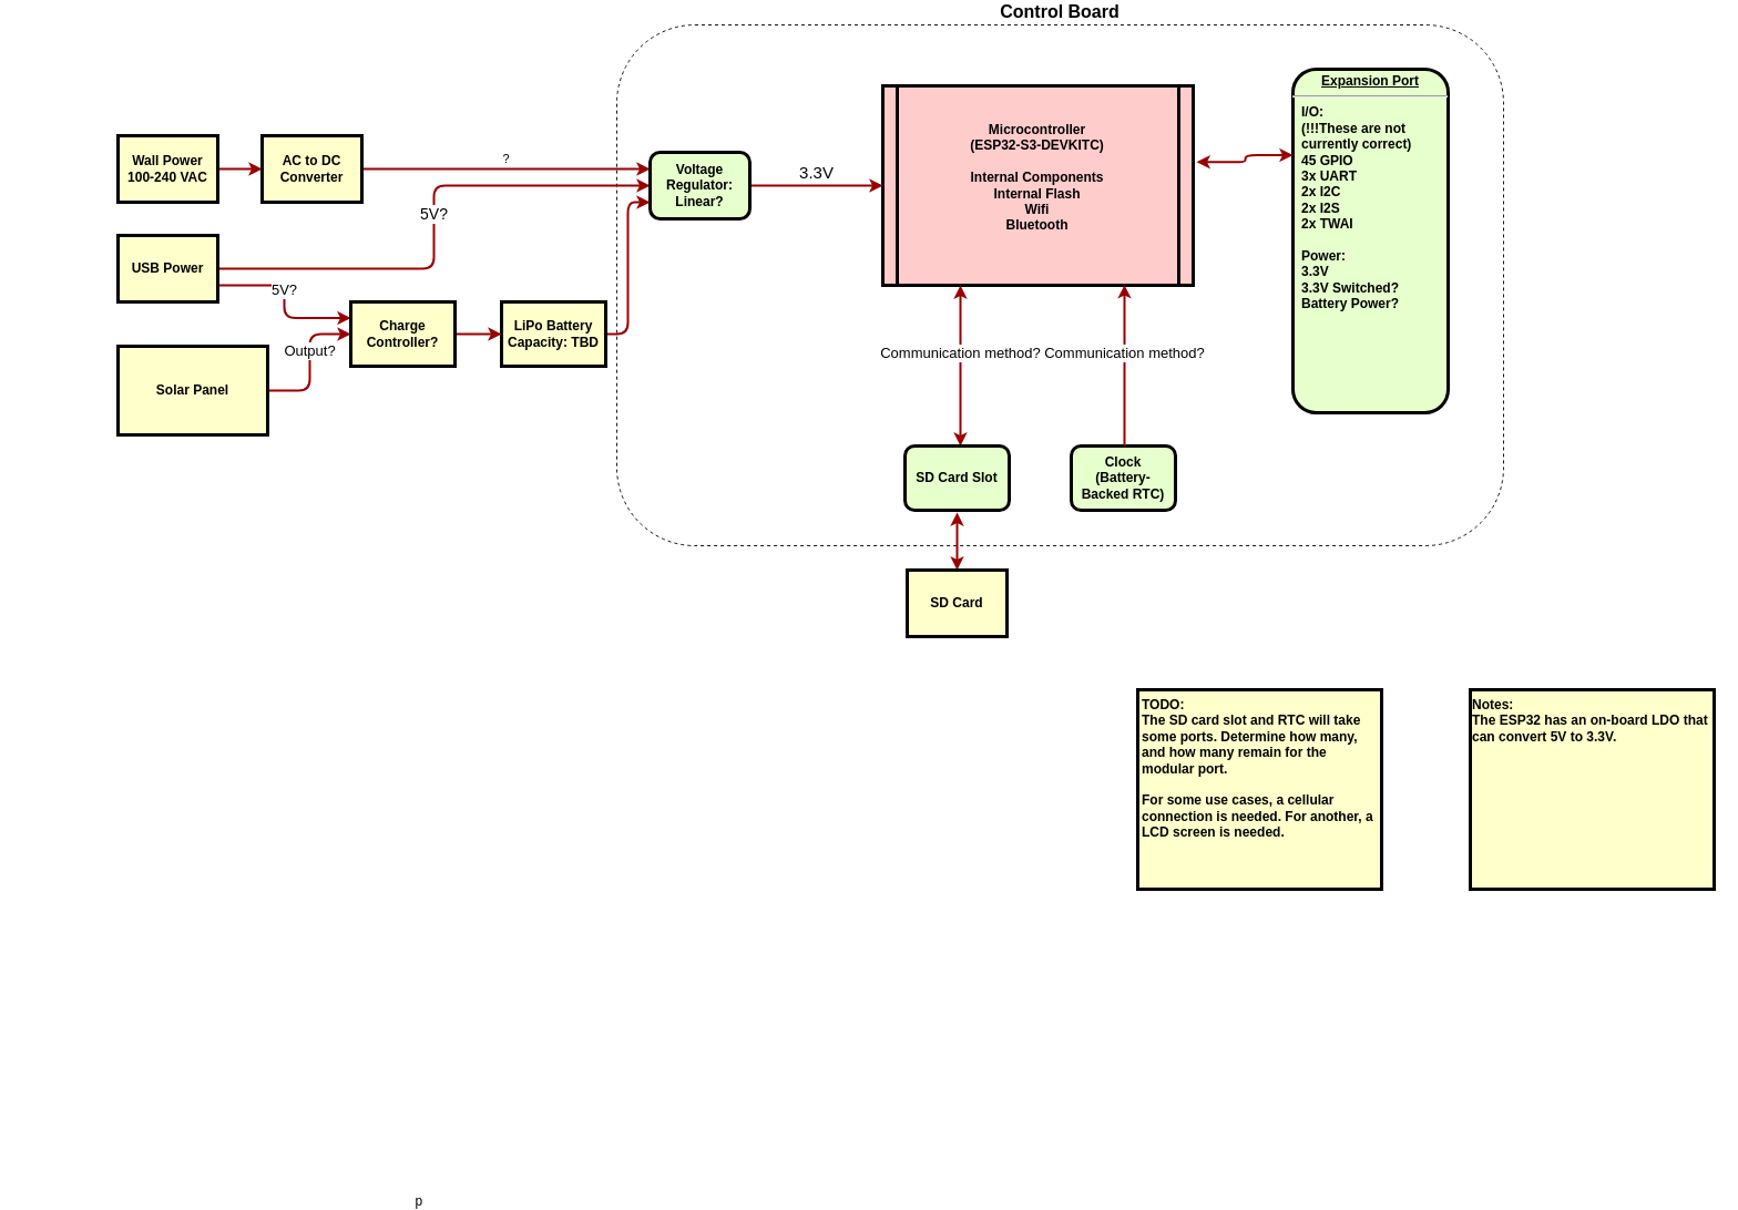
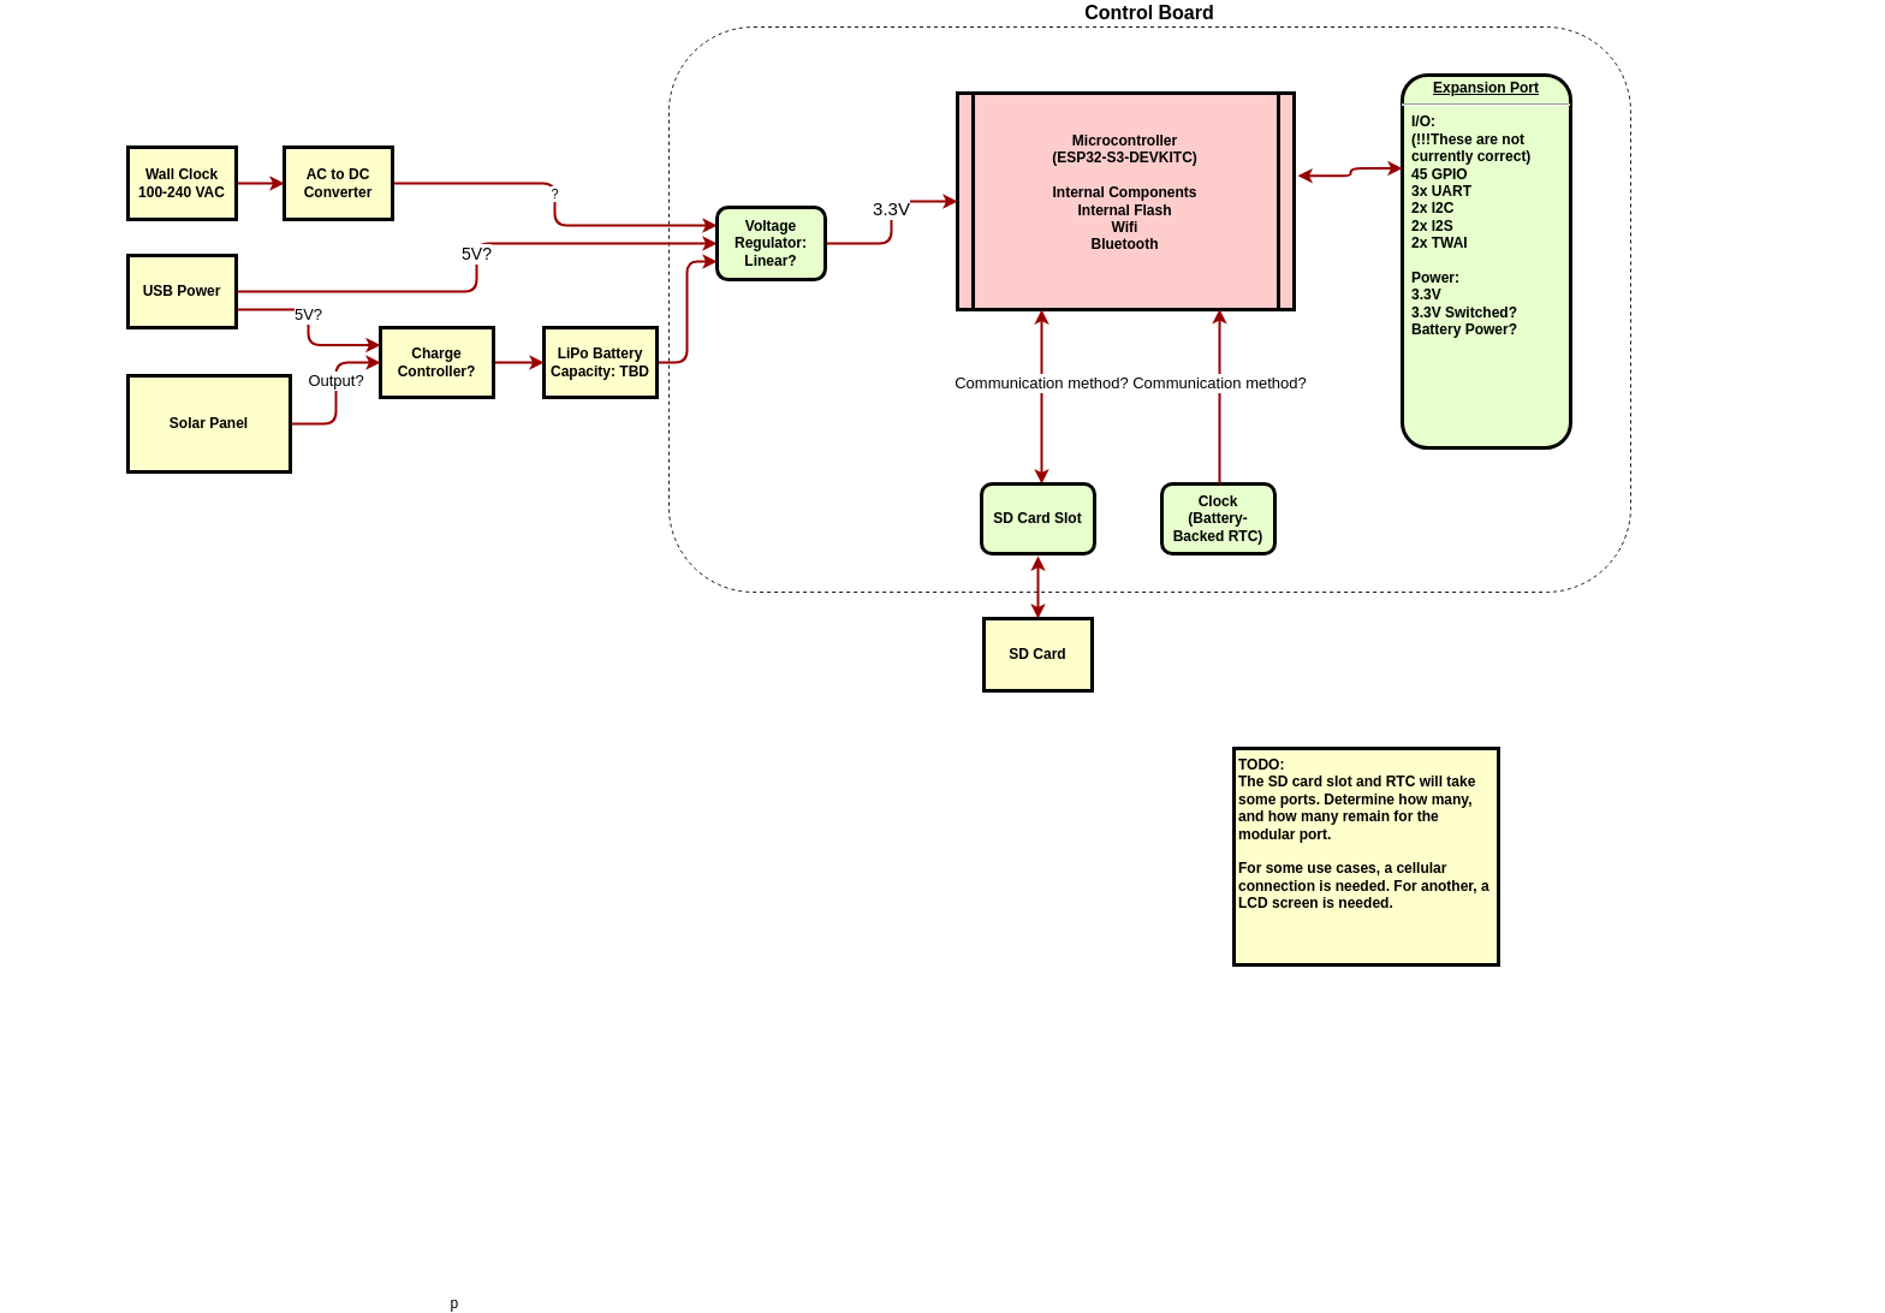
  <mxCell id="0" />
  <mxCell id="1" parent="0" />
  <mxCell id="2" value="&lt;b&gt;&lt;font style=&quot;font-size: 16px;&quot;&gt;Control Board&lt;/font&gt;&lt;/b&gt;" style="rounded=1;whiteSpace=wrap;html=1;fontFamily=Helvetica;fontSize=11;fontStyle=0;labelBackgroundColor=default;opacity=90;fillColor=none;dashed=1;labelPosition=center;verticalLabelPosition=top;align=center;verticalAlign=bottom;" vertex="1" parent="1"><mxGeometry x="556" y="20" width="800" height="470" as="geometry" /></mxCell>
  <mxCell id="3" value="&lt;p style=&quot;margin: 0px; margin-top: 4px; text-align: center; text-decoration: underline;&quot;&gt;Expansion Port&lt;/p&gt;&lt;hr&gt;&lt;p style=&quot;text-align: left; margin: 0px 0px 0px 8px;&quot;&gt;&lt;span style=&quot;background-color: initial;&quot;&gt;I/O:&lt;/span&gt;&lt;/p&gt;&lt;p style=&quot;text-align: left; margin: 0px 0px 0px 8px;&quot;&gt;&lt;span style=&quot;background-color: initial;&quot;&gt;(!!!These are not&lt;/span&gt;&lt;/p&gt;&lt;p style=&quot;text-align: left; margin: 0px 0px 0px 8px;&quot;&gt;&lt;span style=&quot;background-color: initial;&quot;&gt;currently correct)&lt;/span&gt;&lt;/p&gt;&lt;p style=&quot;text-align: left; margin: 0px 0px 0px 8px;&quot;&gt;&lt;span style=&quot;background-color: initial;&quot;&gt;45 GPIO&lt;/span&gt;&lt;/p&gt;&lt;p style=&quot;text-align: left; margin: 0px 0px 0px 8px;&quot;&gt;&lt;span style=&quot;background-color: initial;&quot;&gt;3x UART&lt;/span&gt;&lt;/p&gt;&lt;p style=&quot;text-align: left; margin: 0px 0px 0px 8px;&quot;&gt;&lt;span style=&quot;background-color: initial;&quot;&gt;2x I2C&lt;/span&gt;&lt;/p&gt;&lt;p style=&quot;text-align: left; margin: 0px 0px 0px 8px;&quot;&gt;&lt;span style=&quot;background-color: initial;&quot;&gt;2x I2S&lt;/span&gt;&lt;/p&gt;&lt;p style=&quot;text-align: left; margin: 0px 0px 0px 8px;&quot;&gt;2x TWAI&lt;/p&gt;&lt;p style=&quot;text-align: left; margin: 0px 0px 0px 8px;&quot;&gt;&lt;span style=&quot;background-color: initial;&quot;&gt;&lt;br&gt;&lt;/span&gt;&lt;/p&gt;&lt;p style=&quot;text-align: left; margin: 0px 0px 0px 8px;&quot;&gt;&lt;span style=&quot;background-color: initial;&quot;&gt;Power:&lt;/span&gt;&lt;/p&gt;&lt;p style=&quot;text-align: left; margin: 0px 0px 0px 8px;&quot;&gt;&lt;span style=&quot;background-color: initial;&quot;&gt;3.3V&lt;/span&gt;&lt;/p&gt;&lt;p style=&quot;text-align: left; margin: 0px 0px 0px 8px;&quot;&gt;&lt;span style=&quot;background-color: initial;&quot;&gt;3.3V Switched?&lt;/span&gt;&lt;/p&gt;&lt;p style=&quot;text-align: left; margin: 0px 0px 0px 8px;&quot;&gt;&lt;span style=&quot;background-color: initial;&quot;&gt;Battery Power?&lt;/span&gt;&lt;/p&gt;&lt;p style=&quot;text-align: left; margin: 0px 0px 0px 8px;&quot;&gt;&lt;span style=&quot;background-color: initial;&quot;&gt;&lt;br&gt;&lt;/span&gt;&lt;/p&gt;" style="verticalAlign=middle;align=center;overflow=fill;fontSize=12;fontFamily=Helvetica;html=1;rounded=1;fontStyle=1;strokeWidth=3;fillColor=#E6FFCC;spacingRight=4;" parent="1" vertex="1"><mxGeometry x="1166" y="60" width="140" height="310" as="geometry" /></mxCell>
  <mxCell id="4" value="Output?" style="edgeStyle=elbowEdgeStyle;rounded=1;orthogonalLoop=1;jettySize=auto;elbow=horizontal;html=1;exitX=1;exitY=0.5;exitDx=0;exitDy=0;entryX=0;entryY=0.5;entryDx=0;entryDy=0;strokeColor=#990000;strokeWidth=2;align=center;verticalAlign=bottom;fontFamily=Helvetica;fontSize=13;fontColor=default;labelBackgroundColor=default;endArrow=classic;fontStyle=0;labelPosition=center;verticalLabelPosition=top;" edge="1" parent="1" source="5" target="26"><mxGeometry relative="1" as="geometry" /></mxCell>
  <mxCell id="5" value="Solar Panel" style="whiteSpace=wrap;align=center;verticalAlign=middle;fontStyle=1;strokeWidth=3;fillColor=#FFFFCC" parent="1" vertex="1"><mxGeometry x="106" y="310" width="135" height="80" as="geometry" /></mxCell>
  <mxCell id="6" style="edgeStyle=elbowEdgeStyle;rounded=1;orthogonalLoop=1;jettySize=auto;elbow=horizontal;html=1;strokeColor=#990000;strokeWidth=2;align=center;verticalAlign=middle;fontFamily=Helvetica;fontSize=11;fontColor=default;labelBackgroundColor=default;endArrow=classic;entryX=0;entryY=0.5;entryDx=0;entryDy=0;" edge="1" parent="1" source="7" target="14"><mxGeometry relative="1" as="geometry"><mxPoint x="386" y="165" as="targetPoint" /></mxGeometry></mxCell>
- <mxCell id="7" value="Wall Power&#10;100-240 VAC" style="whiteSpace=wrap;align=center;verticalAlign=middle;fontStyle=1;strokeWidth=3;fillColor=#FFFFCC" parent="1" vertex="1"><mxGeometry x="106" y="120" width="90" height="60" as="geometry" /></mxCell>
+ <mxCell id="7" value="Wall Clock&#10;100-240 VAC" style="whiteSpace=wrap;align=center;verticalAlign=middle;fontStyle=1;strokeWidth=3;fillColor=#FFFFCC" parent="1" vertex="1"><mxGeometry x="106" y="120" width="90" height="60" as="geometry" /></mxCell>
  <mxCell id="8" value="Microcontroller&#10;(ESP32-S3-DEVKITC)&#10;&#10;Internal Components&#10;Internal Flash&#10;Wifi&#10;Bluetooth&#10;" style="shape=process;whiteSpace=wrap;align=center;verticalAlign=middle;size=0.048;fontStyle=1;strokeWidth=3;fillColor=#FFCCCC" parent="1" vertex="1"><mxGeometry x="796" y="75" width="280" height="180" as="geometry" /></mxCell>
  <mxCell id="9" value="TODO:&#10;The SD card slot and RTC will take some ports. Determine how many, and how many remain for the modular port.&#10;&#10;For some use cases, a cellular connection is needed. For another, a LCD screen is needed." style="whiteSpace=wrap;align=left;verticalAlign=top;fontStyle=1;strokeWidth=3;fillColor=#FFFFCC;spacingRight=1;spacingLeft=2;" parent="1" vertex="1"><mxGeometry x="1026" y="620" width="220" height="180" as="geometry" /></mxCell>
  <mxCell id="10" value="&lt;font style=&quot;font-size: 15px;&quot;&gt;3.3V&lt;/font&gt;" style="edgeStyle=elbowEdgeStyle;rounded=1;orthogonalLoop=1;jettySize=auto;elbow=horizontal;html=1;exitX=1;exitY=0.5;exitDx=0;exitDy=0;entryX=0;entryY=0.5;entryDx=0;entryDy=0;strokeColor=#990000;strokeWidth=2;align=center;verticalAlign=bottom;fontFamily=Helvetica;fontSize=11;fontColor=default;labelBackgroundColor=default;endArrow=classic;fontStyle=0;labelPosition=center;verticalLabelPosition=top;" edge="1" parent="1" source="19" target="8"><mxGeometry relative="1" as="geometry"><mxPoint x="652" y="165" as="sourcePoint" /></mxGeometry></mxCell>
  <mxCell id="11" style="edgeStyle=elbowEdgeStyle;rounded=1;orthogonalLoop=1;jettySize=auto;elbow=horizontal;html=1;strokeColor=#990000;strokeWidth=2;align=center;verticalAlign=bottom;fontFamily=Helvetica;fontSize=11;fontColor=default;fontStyle=0;labelBackgroundColor=default;endArrow=classic;startArrow=classic;startFill=1;" edge="1" parent="1" source="12"><mxGeometry relative="1" as="geometry"><mxPoint x="863" y="460" as="targetPoint" /></mxGeometry></mxCell>
  <mxCell id="12" value="SD Card" style="whiteSpace=wrap;align=center;verticalAlign=middle;fontStyle=1;strokeWidth=3;fillColor=#FFFFCC" parent="1" vertex="1"><mxGeometry x="818" y="512" width="90" height="60" as="geometry" /></mxCell>
  <mxCell id="13" value="?" style="edgeStyle=elbowEdgeStyle;rounded=1;orthogonalLoop=1;jettySize=auto;elbow=horizontal;html=1;exitX=1;exitY=0.5;exitDx=0;exitDy=0;entryX=0;entryY=0.25;entryDx=0;entryDy=0;strokeColor=#990000;strokeWidth=2;align=center;verticalAlign=bottom;fontFamily=Helvetica;fontSize=11;fontColor=default;fontStyle=0;labelBackgroundColor=default;endArrow=classic;" edge="1" parent="1" source="14" target="19"><mxGeometry relative="1" as="geometry" /></mxCell>
  <mxCell id="14" value="AC to DC Converter" style="whiteSpace=wrap;align=center;verticalAlign=middle;fontStyle=1;strokeWidth=3;fillColor=#FFFFCC" vertex="1" parent="1"><mxGeometry x="236" y="120" width="90" height="60" as="geometry" /></mxCell>
  <mxCell id="15" value="5V?" style="edgeStyle=elbowEdgeStyle;rounded=1;orthogonalLoop=1;jettySize=auto;elbow=horizontal;html=1;exitX=1;exitY=0.5;exitDx=0;exitDy=0;entryX=0;entryY=0.5;entryDx=0;entryDy=0;strokeColor=#990000;strokeWidth=2;align=center;verticalAlign=bottom;fontFamily=Helvetica;fontSize=14;fontColor=default;fontStyle=0;labelBackgroundColor=default;endArrow=classic;" edge="1" parent="1" source="17" target="19"><mxGeometry relative="1" as="geometry" /></mxCell>
  <mxCell id="16" value="5V?" style="edgeStyle=elbowEdgeStyle;rounded=1;orthogonalLoop=1;jettySize=auto;elbow=horizontal;html=1;exitX=1;exitY=0.75;exitDx=0;exitDy=0;entryX=0;entryY=0.25;entryDx=0;entryDy=0;strokeColor=#990000;strokeWidth=2;align=center;verticalAlign=bottom;fontFamily=Helvetica;fontSize=13;fontColor=default;fontStyle=0;labelBackgroundColor=default;endArrow=classic;" edge="1" parent="1" source="17" target="26"><mxGeometry relative="1" as="geometry" /></mxCell>
  <mxCell id="17" value="USB Power" style="whiteSpace=wrap;align=center;verticalAlign=middle;fontStyle=1;strokeWidth=3;fillColor=#FFFFCC" vertex="1" parent="1"><mxGeometry x="106" y="210" width="90" height="60" as="geometry" /></mxCell>
  <mxCell id="18" value="p" style="shape=image;verticalLabelPosition=bottom;labelBackgroundColor=default;verticalAlign=top;aspect=fixed;imageAspect=0;image=https://docs.espressif.com/projects/esp-idf/en/stable/esp32s3/_images/ESP32-S3_DevKitC-1_pinlayout_v1.1.jpg;" vertex="1" parent="1"><mxGeometry x="20" y="580" width="715.88" height="488" as="geometry" /></mxCell>
- <mxCell id="19" value="Voltage Regulator:&#10;Linear?" style="whiteSpace=wrap;align=center;verticalAlign=middle;fontStyle=1;strokeWidth=3;fillColor=#E6FFCC;strokeColor=#000000;rounded=1;" vertex="1" parent="1"><mxGeometry x="586" y="135" width="90" height="60" as="geometry" /></mxCell>
+ <mxCell id="19" value="Voltage Regulator:&#10;Linear?" style="whiteSpace=wrap;align=center;verticalAlign=middle;fontStyle=1;strokeWidth=3;fillColor=#E6FFCC;strokeColor=#000000;rounded=1;" vertex="1" parent="1"><mxGeometry x="596" y="170" width="90" height="60" as="geometry" /></mxCell>
  <mxCell id="20" style="edgeStyle=elbowEdgeStyle;rounded=1;orthogonalLoop=1;jettySize=auto;elbow=horizontal;html=1;entryX=0;entryY=0.75;entryDx=0;entryDy=0;strokeColor=#990000;strokeWidth=2;align=center;verticalAlign=bottom;fontFamily=Helvetica;fontSize=11;fontColor=default;fontStyle=0;labelBackgroundColor=default;endArrow=classic;" edge="1" parent="1" source="21" target="19"><mxGeometry relative="1" as="geometry" /></mxCell>
  <mxCell id="21" value="LiPo Battery&#10;Capacity: TBD" style="whiteSpace=wrap;align=center;verticalAlign=middle;fontStyle=1;strokeWidth=3;fillColor=#FFFFCC" vertex="1" parent="1"><mxGeometry x="452" y="270" width="94" height="58" as="geometry" /></mxCell>
  <mxCell id="22" value="Communication method?" style="edgeStyle=elbowEdgeStyle;rounded=1;orthogonalLoop=1;jettySize=auto;elbow=horizontal;html=1;entryX=0.25;entryY=1;entryDx=0;entryDy=0;strokeColor=#990000;strokeWidth=2;align=center;verticalAlign=bottom;fontFamily=Helvetica;fontSize=13;fontColor=default;fontStyle=0;labelBackgroundColor=default;endArrow=classic;startArrow=classic;startFill=1;" edge="1" parent="1" source="23" target="8"><mxGeometry relative="1" as="geometry" /></mxCell>
  <mxCell id="23" value="SD Card Slot" style="whiteSpace=wrap;align=center;verticalAlign=middle;fontStyle=1;strokeWidth=3;fillColor=#E6FFCC;strokeColor=#000000;rounded=1;" vertex="1" parent="1"><mxGeometry x="816" y="400" width="94" height="58" as="geometry" /></mxCell>
  <mxCell id="24" value="Clock&#10;(Battery-Backed RTC)" style="whiteSpace=wrap;align=center;verticalAlign=middle;fontStyle=1;strokeWidth=3;fillColor=#E6FFCC;strokeColor=#000000;rounded=1;" vertex="1" parent="1"><mxGeometry x="966" y="400" width="94" height="58" as="geometry" /></mxCell>
  <mxCell id="25" style="edgeStyle=elbowEdgeStyle;rounded=1;orthogonalLoop=1;jettySize=auto;elbow=horizontal;html=1;entryX=0;entryY=0.5;entryDx=0;entryDy=0;strokeColor=#990000;strokeWidth=2;align=center;verticalAlign=bottom;fontFamily=Helvetica;fontSize=11;fontColor=default;fontStyle=0;labelBackgroundColor=default;endArrow=classic;" edge="1" parent="1" source="26" target="21"><mxGeometry relative="1" as="geometry" /></mxCell>
  <mxCell id="26" value="Charge Controller?" style="whiteSpace=wrap;align=center;verticalAlign=middle;fontStyle=1;strokeWidth=3;fillColor=#FFFFCC" vertex="1" parent="1"><mxGeometry x="316" y="270" width="94" height="58" as="geometry" /></mxCell>
  <mxCell id="27" value="Communication method?" style="edgeStyle=elbowEdgeStyle;rounded=1;orthogonalLoop=1;jettySize=auto;elbow=horizontal;html=1;entryX=0.777;entryY=0.998;entryDx=0;entryDy=0;entryPerimeter=0;strokeColor=#990000;strokeWidth=2;align=center;verticalAlign=bottom;fontFamily=Helvetica;fontSize=13;fontColor=default;fontStyle=0;labelBackgroundColor=default;endArrow=classic;" edge="1" parent="1" source="24" target="8"><mxGeometry relative="1" as="geometry" /></mxCell>
- <mxCell id="28" value="Notes:&#10;The ESP32 has an on-board LDO that can convert 5V to 3.3V." style="whiteSpace=wrap;align=left;verticalAlign=top;fontStyle=1;strokeWidth=3;fillColor=#FFFFCC" vertex="1" parent="1"><mxGeometry x="1326" y="620" width="220" height="180" as="geometry" /></mxCell>
  <mxCell id="29" style="edgeStyle=elbowEdgeStyle;rounded=1;orthogonalLoop=1;jettySize=auto;elbow=horizontal;html=1;exitX=0;exitY=0.25;exitDx=0;exitDy=0;entryX=1.011;entryY=0.382;entryDx=0;entryDy=0;entryPerimeter=0;strokeColor=#990000;strokeWidth=2;align=center;verticalAlign=bottom;fontFamily=Helvetica;fontSize=11;fontColor=default;fontStyle=0;labelBackgroundColor=default;endArrow=classic;endFill=1;startArrow=classic;startFill=1;" edge="1" parent="1" source="3" target="8"><mxGeometry relative="1" as="geometry" /></mxCell>
